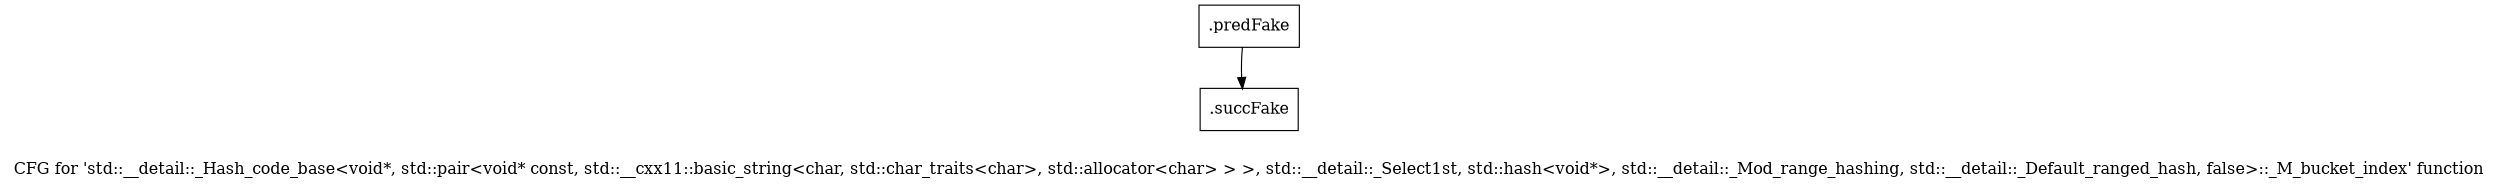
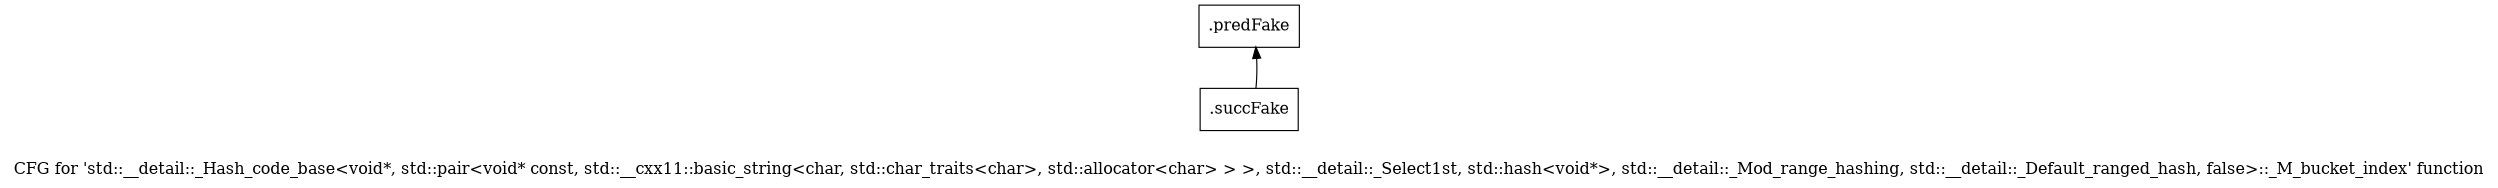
  digraph {
    label="CFG for 'std::__detail::_Hash_code_base\<void*, std::pair\<void* const, std::__cxx11::basic_string\<char, std::char_traits\<char\>, std::allocator\<char\> \> \>, std::__detail::_Select1st, std::hash\<void*\>, std::__detail::_Mod_range_hashing, std::__detail::_Default_ranged_hash, false\>::_M_bucket_index' function"
    node [shape=record]
    n1 [label="{.predFake}"]
    n2 [filename="/usr/vitis/Vitis_HLS/2020.2/tps/lnx64/gcc-6.2.0/lib/gcc/x86_64-pc-linux-gnu/6.2.0/../../../../include/c++/6.2.0/bits/hashtable_policy.h" label="{.succFake}" linenumber=1178]
-   n1 -> n2 [execusionnum=4 filename="/usr/vitis/Vitis_HLS/2020.2/tps/lnx64/gcc-6.2.0/lib/gcc/x86_64-pc-linux-gnu/6.2.0/../../../../include/c++/6.2.0/bits/hashtable_policy.h"]
+   n2 -> n1 [execusionnum=4 filename="/usr/vitis/Vitis_HLS/2020.2/tps/lnx64/gcc-6.2.0/lib/gcc/x86_64-pc-linux-gnu/6.2.0/../../../../include/c++/6.2.0/bits/hashtable_policy.h"]
  }
